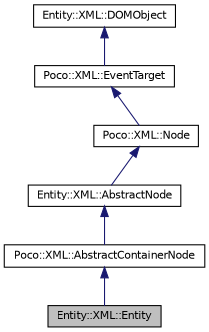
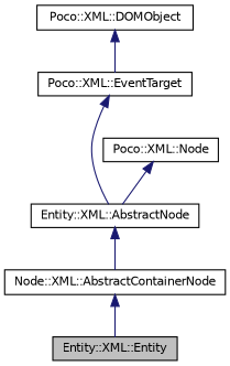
  digraph {
    node [color=black fillcolor=white fontname=Helvetica fontsize=10 shape=record style=filled]
    edge [color=midnightblue dir=back fontname=Helvetica fontsize=10 labelfontname=Helvetica labelfontsize=10 style=solid]
    n1 [fillcolor=grey75 fontcolor=black height=0.2 label="Entity::XML::Entity" width=0.4]
-   n2 [height=0.2 label="Poco::XML::AbstractContainerNode" width=0.4]
+   n2 [height=0.2 label="Node::XML::AbstractContainerNode" width=0.4]
    n3 [height=0.2 label="Entity::XML::AbstractNode" width=0.4]
    n4 [height=0.2 label="Poco::XML::Node" width=0.4]
    n5 [height=0.2 label="Poco::XML::EventTarget" width=0.4]
-   n6 [height=0.2 label="Entity::XML::DOMObject" width=0.4]
+   n6 [height=0.2 label="Poco::XML::DOMObject" width=0.4]
    n2 -> n1
    n3 -> n2
    n4 -> n3
-   n5 -> n4
+   n5 -> n3
    n6 -> n5
  }
